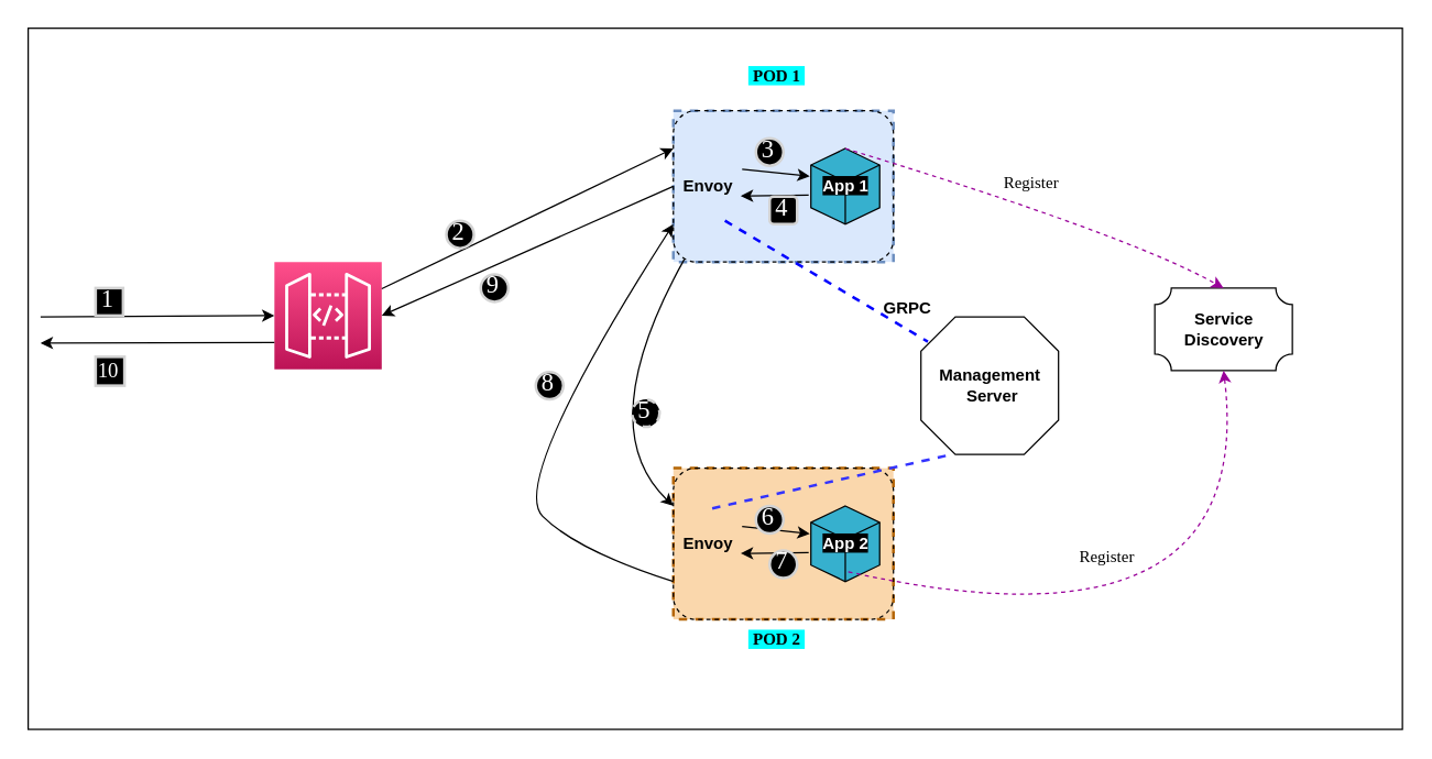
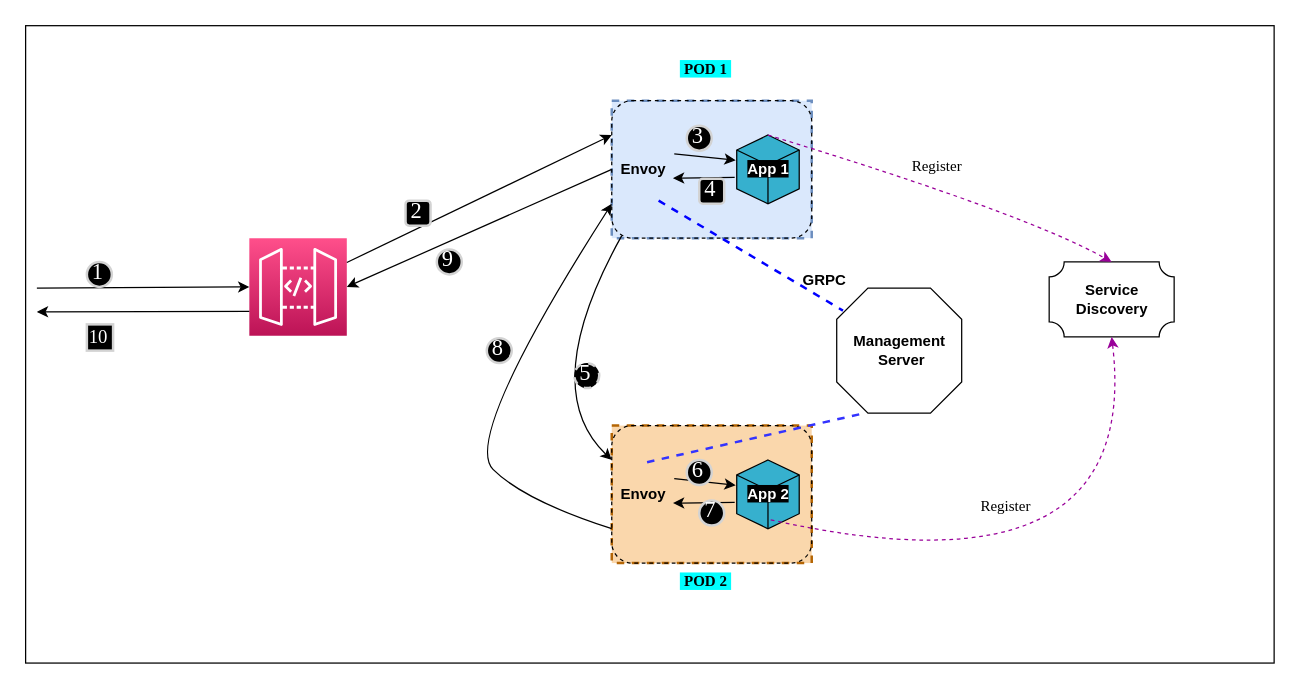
  <mxCell id="0" />
  <mxCell id="1" parent="0" />
  <mxCell id="2" value="" style="rounded=0;whiteSpace=wrap;html=1;" vertex="1" parent="1"><mxGeometry x="20" y="20" width="999" height="510" as="geometry" /></mxCell>
  <mxCell id="3" value="" style="sketch=0;points=[[0,0,0],[0.25,0,0],[0.5,0,0],[0.75,0,0],[1,0,0],[0,1,0],[0.25,1,0],[0.5,1,0],[0.75,1,0],[1,1,0],[0,0.25,0],[0,0.5,0],[0,0.75,0],[1,0.25,0],[1,0.5,0],[1,0.75,0]];outlineConnect=0;fontColor=#232F3E;gradientColor=#FF4F8B;gradientDirection=north;fillColor=#BC1356;strokeColor=#ffffff;dashed=0;verticalLabelPosition=bottom;verticalAlign=top;align=center;html=1;fontSize=12;fontStyle=0;aspect=fixed;shape=mxgraph.aws4.resourceIcon;resIcon=mxgraph.aws4.api_gateway;" vertex="1" parent="1"><mxGeometry x="199" y="190" width="78" height="78" as="geometry" /></mxCell>
  <mxCell id="4" value="" style="group;strokeWidth=2;strokeColor=#6c8ebf;dashed=1;fillColor=#dae8fc;" vertex="1" connectable="0" parent="1"><mxGeometry x="489" y="80" width="160" height="110" as="geometry" /></mxCell>
  <mxCell id="5" value="" style="rounded=1;whiteSpace=wrap;html=1;dashed=1;fillColor=none;" vertex="1" parent="4"><mxGeometry width="160" height="110" as="geometry" /></mxCell>
  <mxCell id="6" value="" style="shape=image;html=1;verticalAlign=top;verticalLabelPosition=bottom;labelBackgroundColor=#ffffff;imageAspect=0;aspect=fixed;image=https://cdn1.iconfinder.com/data/icons/bootstrap-vol-3/16/hexagon-128.png;imageBackground=none;imageBorder=none;dashed=1;fontColor=#e106e5;strokeWidth=5;" vertex="1" parent="4"><mxGeometry y="30" width="50" height="50" as="geometry" /></mxCell>
  <mxCell id="7" value="" style="html=1;whiteSpace=wrap;shape=isoCube2;backgroundOutline=1;isoAngle=15;fillColor=#36b0ce;" vertex="1" parent="4"><mxGeometry x="100" y="27.5" width="50" height="55" as="geometry" /></mxCell>
  <mxCell id="8" value="" style="endArrow=classic;html=1;rounded=0;exitX=1;exitY=0.25;exitDx=0;exitDy=0;entryX=-0.017;entryY=0.367;entryDx=0;entryDy=0;entryPerimeter=0;" edge="1" parent="4" source="6" target="7"><mxGeometry width="50" height="50" relative="1" as="geometry"><mxPoint x="60" y="270" as="sourcePoint" /><mxPoint x="110" y="220" as="targetPoint" /></mxGeometry></mxCell>
  <mxCell id="9" value="" style="endArrow=classic;html=1;rounded=0;exitX=-0.033;exitY=0.617;exitDx=0;exitDy=0;entryX=0.98;entryY=0.64;entryDx=0;entryDy=0;exitPerimeter=0;entryPerimeter=0;" edge="1" parent="4" source="7" target="6"><mxGeometry width="50" height="50" relative="1" as="geometry"><mxPoint x="20" y="160" as="sourcePoint" /><mxPoint x="69" y="164" as="targetPoint" /></mxGeometry></mxCell>
  <mxCell id="10" value="&lt;b&gt;Envoy&lt;/b&gt;" style="text;html=1;align=center;verticalAlign=middle;resizable=0;points=[];autosize=1;strokeColor=none;fillColor=none;" vertex="1" parent="4"><mxGeometry x="-5" y="40" width="60" height="30" as="geometry" /></mxCell>
  <mxCell id="11" value="&lt;span style=&quot;background-color: rgb(0, 0, 0);&quot;&gt;&lt;font color=&quot;#ffffff&quot;&gt;App 1&lt;/font&gt;&lt;/span&gt;" style="text;html=1;align=center;verticalAlign=middle;resizable=0;points=[];autosize=1;strokeColor=none;fillColor=none;fontStyle=1" vertex="1" parent="4"><mxGeometry x="95" y="40" width="60" height="30" as="geometry" /></mxCell>
  <mxCell id="12" value="&lt;font face=&quot;Comic Sans MS&quot; style=&quot;font-size: 18px;&quot; color=&quot;#ffffff&quot;&gt;3&lt;/font&gt;" style="ellipse;whiteSpace=wrap;html=1;aspect=fixed;strokeWidth=2;fontFamily=Tahoma;spacingBottom=4;spacingRight=2;strokeColor=#d3d3d3;fillColor=#000000;" vertex="1" parent="4"><mxGeometry x="60" y="20" width="20" height="20" as="geometry" /></mxCell>
  <mxCell id="13" value="&lt;font face=&quot;Comic Sans MS&quot; style=&quot;font-size: 18px;&quot; color=&quot;#ffffff&quot;&gt;4&lt;/font&gt;" style="whiteSpace=wrap;html=1;aspect=fixed;strokeWidth=2;fontFamily=Tahoma;spacingBottom=4;spacingRight=2;strokeColor=#d3d3d3;fillColor=#000000;rounded=1;" vertex="1" parent="4"><mxGeometry x="70" y="62.5" width="20" height="20" as="geometry" /></mxCell>
  <mxCell id="14" value="" style="group;strokeColor=#b46504;strokeWidth=2;dashed=1;fillColor=#fad7ac;" vertex="1" connectable="0" parent="1"><mxGeometry x="489" y="340" width="160" height="110" as="geometry" /></mxCell>
  <mxCell id="15" value="" style="rounded=1;whiteSpace=wrap;html=1;dashed=1;fillColor=none;" vertex="1" parent="14"><mxGeometry width="160" height="110" as="geometry" /></mxCell>
  <mxCell id="16" value="" style="shape=image;html=1;verticalAlign=top;verticalLabelPosition=bottom;labelBackgroundColor=#ffffff;imageAspect=0;aspect=fixed;image=https://cdn1.iconfinder.com/data/icons/bootstrap-vol-3/16/hexagon-128.png;imageBackground=none;imageBorder=none;dashed=1;fontColor=#e106e5;" vertex="1" parent="14"><mxGeometry y="30" width="50" height="50" as="geometry" /></mxCell>
  <mxCell id="17" value="" style="html=1;whiteSpace=wrap;shape=isoCube2;backgroundOutline=1;isoAngle=15;fillColor=#36b0ce;" vertex="1" parent="14"><mxGeometry x="100" y="27.5" width="50" height="55" as="geometry" /></mxCell>
  <mxCell id="18" value="" style="endArrow=classic;html=1;rounded=0;exitX=1;exitY=0.25;exitDx=0;exitDy=0;entryX=-0.017;entryY=0.367;entryDx=0;entryDy=0;entryPerimeter=0;" edge="1" parent="14" source="16" target="17"><mxGeometry width="50" height="50" relative="1" as="geometry"><mxPoint x="60" y="270" as="sourcePoint" /><mxPoint x="110" y="220" as="targetPoint" /></mxGeometry></mxCell>
  <mxCell id="19" value="" style="endArrow=classic;html=1;rounded=0;exitX=-0.033;exitY=0.617;exitDx=0;exitDy=0;entryX=0.98;entryY=0.64;entryDx=0;entryDy=0;exitPerimeter=0;entryPerimeter=0;" edge="1" parent="14" source="17" target="16"><mxGeometry width="50" height="50" relative="1" as="geometry"><mxPoint x="20" y="160" as="sourcePoint" /><mxPoint x="69" y="164" as="targetPoint" /></mxGeometry></mxCell>
  <mxCell id="20" value="&lt;b&gt;Envoy&lt;/b&gt;" style="text;html=1;align=center;verticalAlign=middle;resizable=0;points=[];autosize=1;strokeColor=none;fillColor=none;" vertex="1" parent="14"><mxGeometry x="-5" y="40" width="60" height="30" as="geometry" /></mxCell>
  <mxCell id="21" value="&lt;span style=&quot;background-color: rgb(0, 0, 0);&quot;&gt;&lt;font color=&quot;#ffffff&quot;&gt;App 2&lt;/font&gt;&lt;/span&gt;" style="text;html=1;align=center;verticalAlign=middle;resizable=0;points=[];autosize=1;strokeColor=none;fillColor=none;fontStyle=1" vertex="1" parent="14"><mxGeometry x="95" y="40" width="60" height="30" as="geometry" /></mxCell>
  <mxCell id="22" value="&lt;font face=&quot;Comic Sans MS&quot; style=&quot;font-size: 18px;&quot; color=&quot;#ffffff&quot;&gt;6&lt;/font&gt;" style="ellipse;whiteSpace=wrap;html=1;aspect=fixed;strokeWidth=2;fontFamily=Tahoma;spacingBottom=4;spacingRight=2;strokeColor=#d3d3d3;fillColor=#000000;" vertex="1" parent="14"><mxGeometry x="60" y="27.5" width="20" height="20" as="geometry" /></mxCell>
  <mxCell id="23" value="&lt;font face=&quot;Comic Sans MS&quot; style=&quot;font-size: 18px;&quot; color=&quot;#ffffff&quot;&gt;7&lt;/font&gt;" style="ellipse;whiteSpace=wrap;html=1;aspect=fixed;strokeWidth=2;fontFamily=Tahoma;spacingBottom=4;spacingRight=2;strokeColor=#d3d3d3;fillColor=#000000;" vertex="1" parent="14"><mxGeometry x="70" y="60" width="20" height="20" as="geometry" /></mxCell>
  <mxCell id="24" value="" style="group;fillColor=default;" vertex="1" connectable="0" parent="1"><mxGeometry x="669" y="230" width="100" height="100" as="geometry" /></mxCell>
  <mxCell id="25" value="" style="verticalLabelPosition=bottom;verticalAlign=top;html=1;shape=mxgraph.basic.polygon;polyCoords=[[0.25,0],[0.75,0],[1,0.25],[1,0.75],[0.75,1],[0.25,1],[0,0.75],[0,0.25]];polyline=0;" vertex="1" parent="24"><mxGeometry width="100" height="100" as="geometry" /></mxCell>
  <mxCell id="26" value="&lt;b&gt;Management&lt;br&gt;&amp;nbsp;Server&lt;/b&gt;" style="text;html=1;align=center;verticalAlign=middle;resizable=0;points=[];autosize=1;strokeColor=none;fillColor=none;" vertex="1" parent="24"><mxGeometry y="30" width="100" height="40" as="geometry" /></mxCell>
  <mxCell id="27" value="" style="verticalLabelPosition=bottom;verticalAlign=top;html=1;shape=mxgraph.basic.plaque;dx=6;whiteSpace=wrap;" vertex="1" parent="1"><mxGeometry x="839" y="209" width="100" height="60" as="geometry" /></mxCell>
  <mxCell id="28" value="&lt;b&gt;Service&lt;br&gt;Discovery&lt;/b&gt;" style="text;html=1;align=center;verticalAlign=middle;resizable=0;points=[];autosize=1;strokeColor=none;fillColor=none;" vertex="1" parent="1"><mxGeometry x="849" y="219" width="80" height="40" as="geometry" /></mxCell>
  <mxCell id="29" value="" style="endArrow=classic;html=1;rounded=0;entryX=0;entryY=0.5;entryDx=0;entryDy=0;entryPerimeter=0;" edge="1" parent="1" target="3"><mxGeometry width="50" height="50" relative="1" as="geometry"><mxPoint x="29" y="230" as="sourcePoint" /><mxPoint x="279" y="220" as="targetPoint" /></mxGeometry></mxCell>
  <mxCell id="30" value="" style="endArrow=classic;html=1;rounded=0;exitX=0;exitY=0.75;exitDx=0;exitDy=0;exitPerimeter=0;" edge="1" parent="1" source="3"><mxGeometry width="50" height="50" relative="1" as="geometry"><mxPoint x="99" y="380" as="sourcePoint" /><mxPoint x="29" y="249" as="targetPoint" /></mxGeometry></mxCell>
  <mxCell id="31" value="" style="endArrow=classic;html=1;rounded=0;exitX=0;exitY=0.5;exitDx=0;exitDy=0;entryX=1;entryY=0.5;entryDx=0;entryDy=0;entryPerimeter=0;" edge="1" parent="1" source="5" target="3"><mxGeometry width="50" height="50" relative="1" as="geometry"><mxPoint x="9" y="160" as="sourcePoint" /><mxPoint x="59" y="110" as="targetPoint" /></mxGeometry></mxCell>
  <mxCell id="32" value="" style="endArrow=classic;html=1;rounded=0;exitX=1;exitY=0.25;exitDx=0;exitDy=0;exitPerimeter=0;entryX=0;entryY=0.25;entryDx=0;entryDy=0;" edge="1" parent="1" source="3" target="5"><mxGeometry width="50" height="50" relative="1" as="geometry"><mxPoint x="19" y="170" as="sourcePoint" /><mxPoint x="69" y="120" as="targetPoint" /></mxGeometry></mxCell>
  <mxCell id="33" value="" style="curved=1;endArrow=classic;html=1;rounded=0;entryX=0;entryY=0.75;entryDx=0;entryDy=0;exitX=0;exitY=0.75;exitDx=0;exitDy=0;" edge="1" parent="1" source="15" target="5"><mxGeometry width="50" height="50" relative="1" as="geometry"><mxPoint x="369" y="400" as="sourcePoint" /><mxPoint x="419" y="350" as="targetPoint" /><Array as="points"><mxPoint x="419" y="400" /><mxPoint x="369" y="350" /></Array></mxGeometry></mxCell>
  <mxCell id="34" value="" style="curved=1;endArrow=classic;html=1;rounded=0;exitX=0.05;exitY=0.982;exitDx=0;exitDy=0;exitPerimeter=0;entryX=0;entryY=0.25;entryDx=0;entryDy=0;" edge="1" parent="1" source="5" target="15"><mxGeometry width="50" height="50" relative="1" as="geometry"><mxPoint x="499" y="300" as="sourcePoint" /><mxPoint x="549" y="250" as="targetPoint" /><Array as="points"><mxPoint x="429" y="310" /></Array></mxGeometry></mxCell>
  <mxCell id="35" value="" style="endArrow=none;dashed=1;html=1;rounded=0;exitX=0.75;exitY=1;exitDx=0;exitDy=0;entryX=0.05;entryY=0.18;entryDx=0;entryDy=0;entryPerimeter=0;strokeWidth=2;strokeColor=#0000FF;" edge="1" parent="1" source="6" target="25"><mxGeometry width="50" height="50" relative="1" as="geometry"><mxPoint x="579" y="300" as="sourcePoint" /><mxPoint x="629" y="250" as="targetPoint" /></mxGeometry></mxCell>
  <mxCell id="36" value="" style="endArrow=none;dashed=1;html=1;rounded=0;exitX=0.18;exitY=1.01;exitDx=0;exitDy=0;exitPerimeter=0;entryX=0.5;entryY=0;entryDx=0;entryDy=0;strokeWidth=2;strokeColor=#3333FF;" edge="1" parent="1" source="25" target="16"><mxGeometry width="50" height="50" relative="1" as="geometry"><mxPoint x="749" y="490" as="sourcePoint" /><mxPoint x="799" y="440" as="targetPoint" /></mxGeometry></mxCell>
  <mxCell id="37" value="" style="endArrow=classic;html=1;exitX=0.5;exitY=0;exitDx=0;exitDy=0;exitPerimeter=0;entryX=0.5;entryY=0;entryDx=0;entryDy=0;entryPerimeter=0;curved=1;dashed=1;strokeColor=#990099;" edge="1" parent="1" source="7" target="27"><mxGeometry width="50" height="50" relative="1" as="geometry"><mxPoint x="769" y="170" as="sourcePoint" /><mxPoint x="819" y="120" as="targetPoint" /><Array as="points"><mxPoint x="819" y="170" /></Array></mxGeometry></mxCell>
  <mxCell id="38" value="" style="endArrow=classic;html=1;exitX=0.543;exitY=0.87;exitDx=0;exitDy=0;exitPerimeter=0;entryX=0.5;entryY=1;entryDx=0;entryDy=0;entryPerimeter=0;curved=1;dashed=1;strokeColor=#990099;" edge="1" parent="1" source="17" target="27"><mxGeometry width="50" height="50" relative="1" as="geometry"><mxPoint x="709" y="420" as="sourcePoint" /><mxPoint x="984" y="521" as="targetPoint" /><Array as="points"><mxPoint x="914" y="482" /></Array></mxGeometry></mxCell>
  <mxCell id="39" value="&lt;font face=&quot;Comic Sans MS&quot;&gt;Register&lt;/font&gt;" style="text;html=1;align=center;verticalAlign=middle;resizable=0;points=[];autosize=1;strokeColor=none;fillColor=none;" vertex="1" parent="1"><mxGeometry x="714" y="118" width="70" height="30" as="geometry" /></mxCell>
  <mxCell id="40" value="&lt;font face=&quot;Comic Sans MS&quot;&gt;Register&lt;/font&gt;" style="text;html=1;align=center;verticalAlign=middle;resizable=0;points=[];autosize=1;strokeColor=none;fillColor=none;" vertex="1" parent="1"><mxGeometry x="769" y="390" width="70" height="30" as="geometry" /></mxCell>
- <mxCell id="41" value="&lt;font face=&quot;Comic Sans MS&quot; style=&quot;font-size: 18px;&quot; color=&quot;#ffffff&quot;&gt;1&lt;/font&gt;" style="whiteSpace=wrap;html=1;aspect=fixed;strokeWidth=2;fontFamily=Tahoma;spacingBottom=4;spacingRight=2;strokeColor=#d3d3d3;fillColor=#000000;rounded=0;" vertex="1" parent="1"><mxGeometry x="69" y="209" width="20" height="20" as="geometry" /></mxCell>
+ <mxCell id="41" value="&lt;font face=&quot;Comic Sans MS&quot; style=&quot;font-size: 18px;&quot; color=&quot;#ffffff&quot;&gt;1&lt;/font&gt;" style="ellipse;whiteSpace=wrap;html=1;aspect=fixed;strokeWidth=2;fontFamily=Tahoma;spacingBottom=4;spacingRight=2;strokeColor=#d3d3d3;fillColor=#000000;" vertex="1" parent="1"><mxGeometry x="69" y="209" width="20" height="20" as="geometry" /></mxCell>
  <mxCell id="42" value="&lt;font face=&quot;Comic Sans MS&quot; style=&quot;font-size: 18px;&quot; color=&quot;#ffffff&quot;&gt;9&lt;/font&gt;" style="ellipse;whiteSpace=wrap;html=1;aspect=fixed;strokeWidth=2;fontFamily=Tahoma;spacingBottom=4;spacingRight=2;strokeColor=#d3d3d3;fillColor=#000000;" vertex="1" parent="1"><mxGeometry x="349" y="199" width="20" height="20" as="geometry" /></mxCell>
- <mxCell id="43" value="&lt;font face=&quot;Comic Sans MS&quot; style=&quot;font-size: 18px;&quot; color=&quot;#ffffff&quot;&gt;2&lt;/font&gt;" style="ellipse;whiteSpace=wrap;html=1;aspect=fixed;strokeWidth=2;fontFamily=Tahoma;spacingBottom=4;spacingRight=2;strokeColor=#d3d3d3;fillColor=#000000;" vertex="1" parent="1"><mxGeometry x="324" y="160" width="20" height="20" as="geometry" /></mxCell>
+ <mxCell id="43" value="&lt;font face=&quot;Comic Sans MS&quot; style=&quot;font-size: 18px;&quot; color=&quot;#ffffff&quot;&gt;2&lt;/font&gt;" style="whiteSpace=wrap;html=1;aspect=fixed;strokeWidth=2;fontFamily=Tahoma;spacingBottom=4;spacingRight=2;strokeColor=#d3d3d3;fillColor=#000000;rounded=1;" vertex="1" parent="1"><mxGeometry x="324" y="160" width="20" height="20" as="geometry" /></mxCell>
  <mxCell id="44" value="&lt;font face=&quot;Comic Sans MS&quot; style=&quot;font-size: 15px;&quot; color=&quot;#ffffff&quot;&gt;10&lt;/font&gt;" style="whiteSpace=wrap;html=1;aspect=fixed;strokeWidth=2;fontFamily=Tahoma;spacingBottom=4;spacingRight=2;strokeColor=#d3d3d3;fillColor=#000000;rounded=0;" vertex="1" parent="1"><mxGeometry x="69" y="259" width="21" height="21" as="geometry" /></mxCell>
  <mxCell id="45" value="&lt;font face=&quot;Comic Sans MS&quot; style=&quot;font-size: 18px;&quot; color=&quot;#ffffff&quot;&gt;5&lt;/font&gt;" style="ellipse;whiteSpace=wrap;html=1;aspect=fixed;strokeWidth=2;fontFamily=Tahoma;spacingBottom=4;spacingRight=2;strokeColor=#d3d3d3;fillColor=#000000;dashed=1;" vertex="1" parent="1"><mxGeometry x="459" y="290" width="20" height="20" as="geometry" /></mxCell>
  <mxCell id="46" value="&lt;font face=&quot;Comic Sans MS&quot; style=&quot;font-size: 18px;&quot; color=&quot;#ffffff&quot;&gt;8&lt;/font&gt;" style="ellipse;whiteSpace=wrap;html=1;aspect=fixed;strokeWidth=2;fontFamily=Tahoma;spacingBottom=4;spacingRight=2;strokeColor=#d3d3d3;fillColor=#000000;" vertex="1" parent="1"><mxGeometry x="389" y="270" width="20" height="20" as="geometry" /></mxCell>
  <mxCell id="47" value="&lt;b&gt;GRPC&lt;/b&gt;" style="text;html=1;align=center;verticalAlign=middle;resizable=0;points=[];autosize=1;strokeColor=none;fillColor=none;" vertex="1" parent="1"><mxGeometry x="629" y="209" width="60" height="30" as="geometry" /></mxCell>
  <mxCell id="48" value="&lt;b style=&quot;background-color: rgb(0, 255, 255);&quot;&gt;&lt;font face=&quot;Comic Sans MS&quot;&gt;&amp;nbsp;POD 1&amp;nbsp;&lt;/font&gt;&lt;/b&gt;" style="text;html=1;align=center;verticalAlign=middle;resizable=0;points=[];autosize=1;strokeColor=none;fillColor=none;" vertex="1" parent="1"><mxGeometry x="529" y="40" width="70" height="30" as="geometry" /></mxCell>
  <mxCell id="49" value="&lt;b style=&quot;background-color: rgb(0, 255, 255);&quot;&gt;&lt;font face=&quot;Comic Sans MS&quot;&gt;&amp;nbsp;POD 2&amp;nbsp;&lt;/font&gt;&lt;/b&gt;" style="text;html=1;align=center;verticalAlign=middle;resizable=0;points=[];autosize=1;strokeColor=none;fillColor=none;" vertex="1" parent="1"><mxGeometry x="529" y="450" width="70" height="30" as="geometry" /></mxCell>
